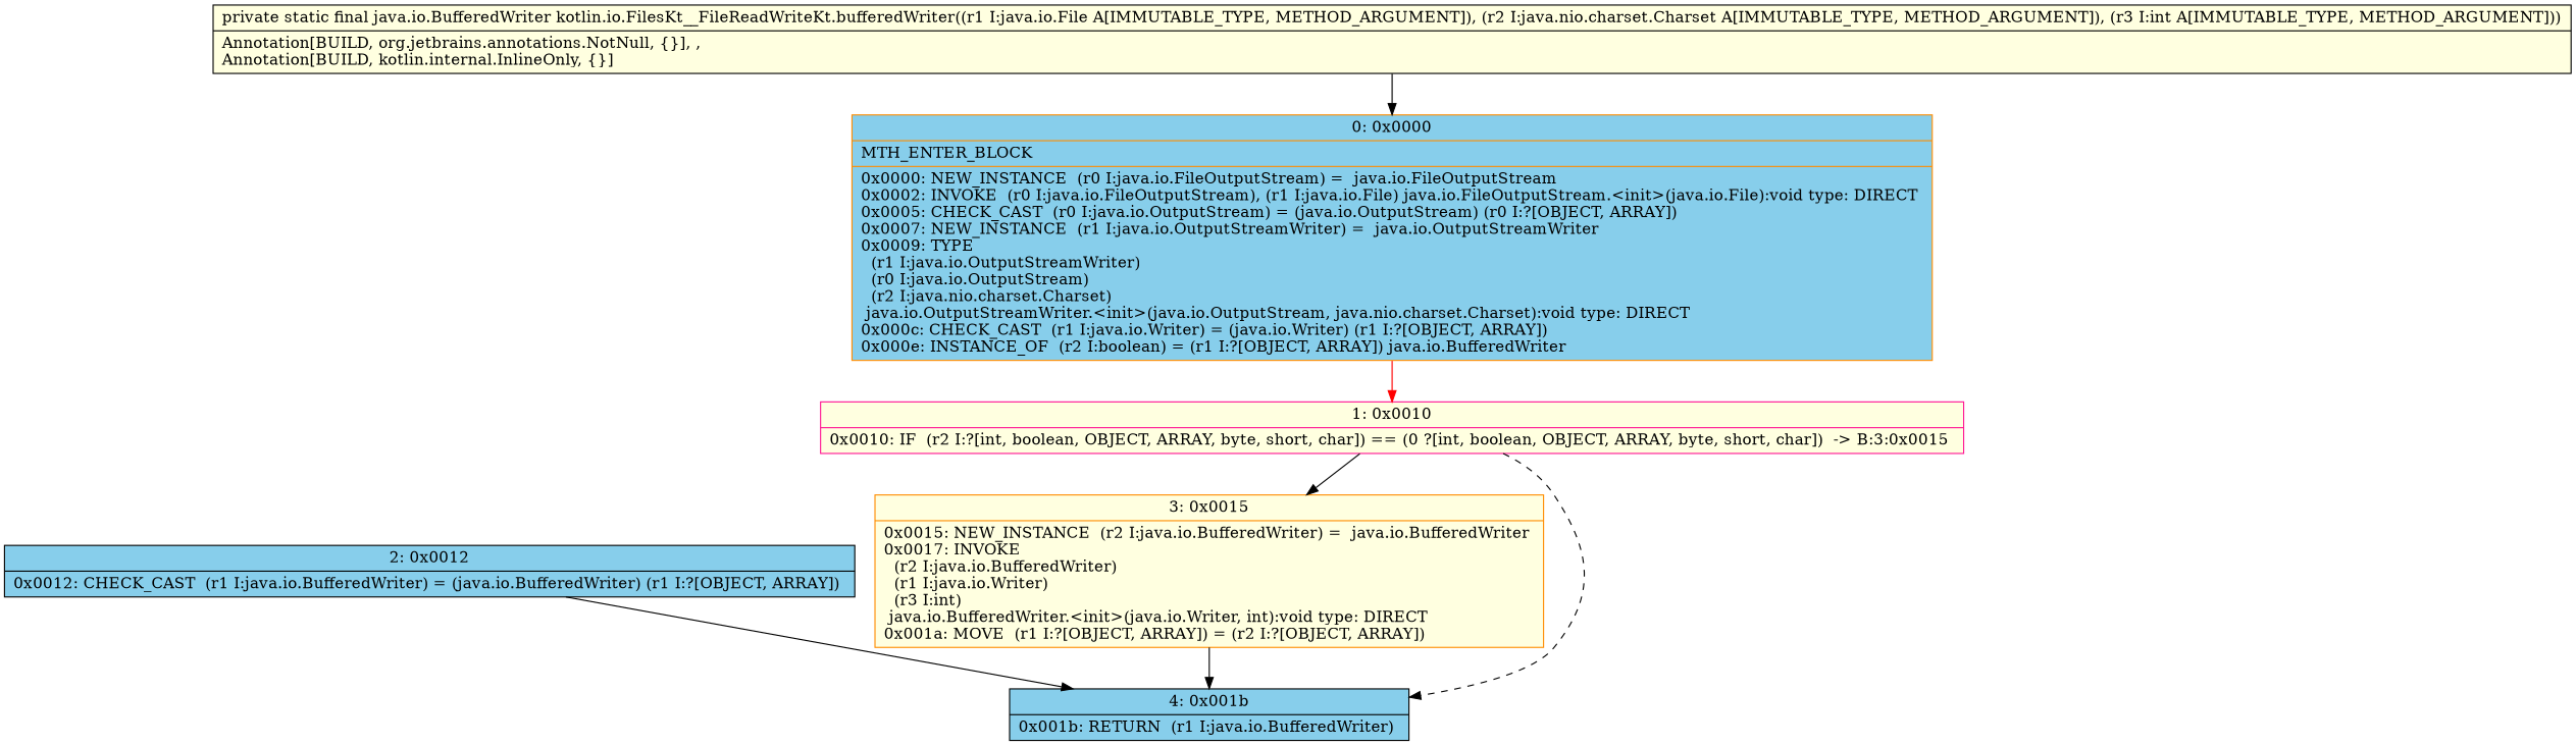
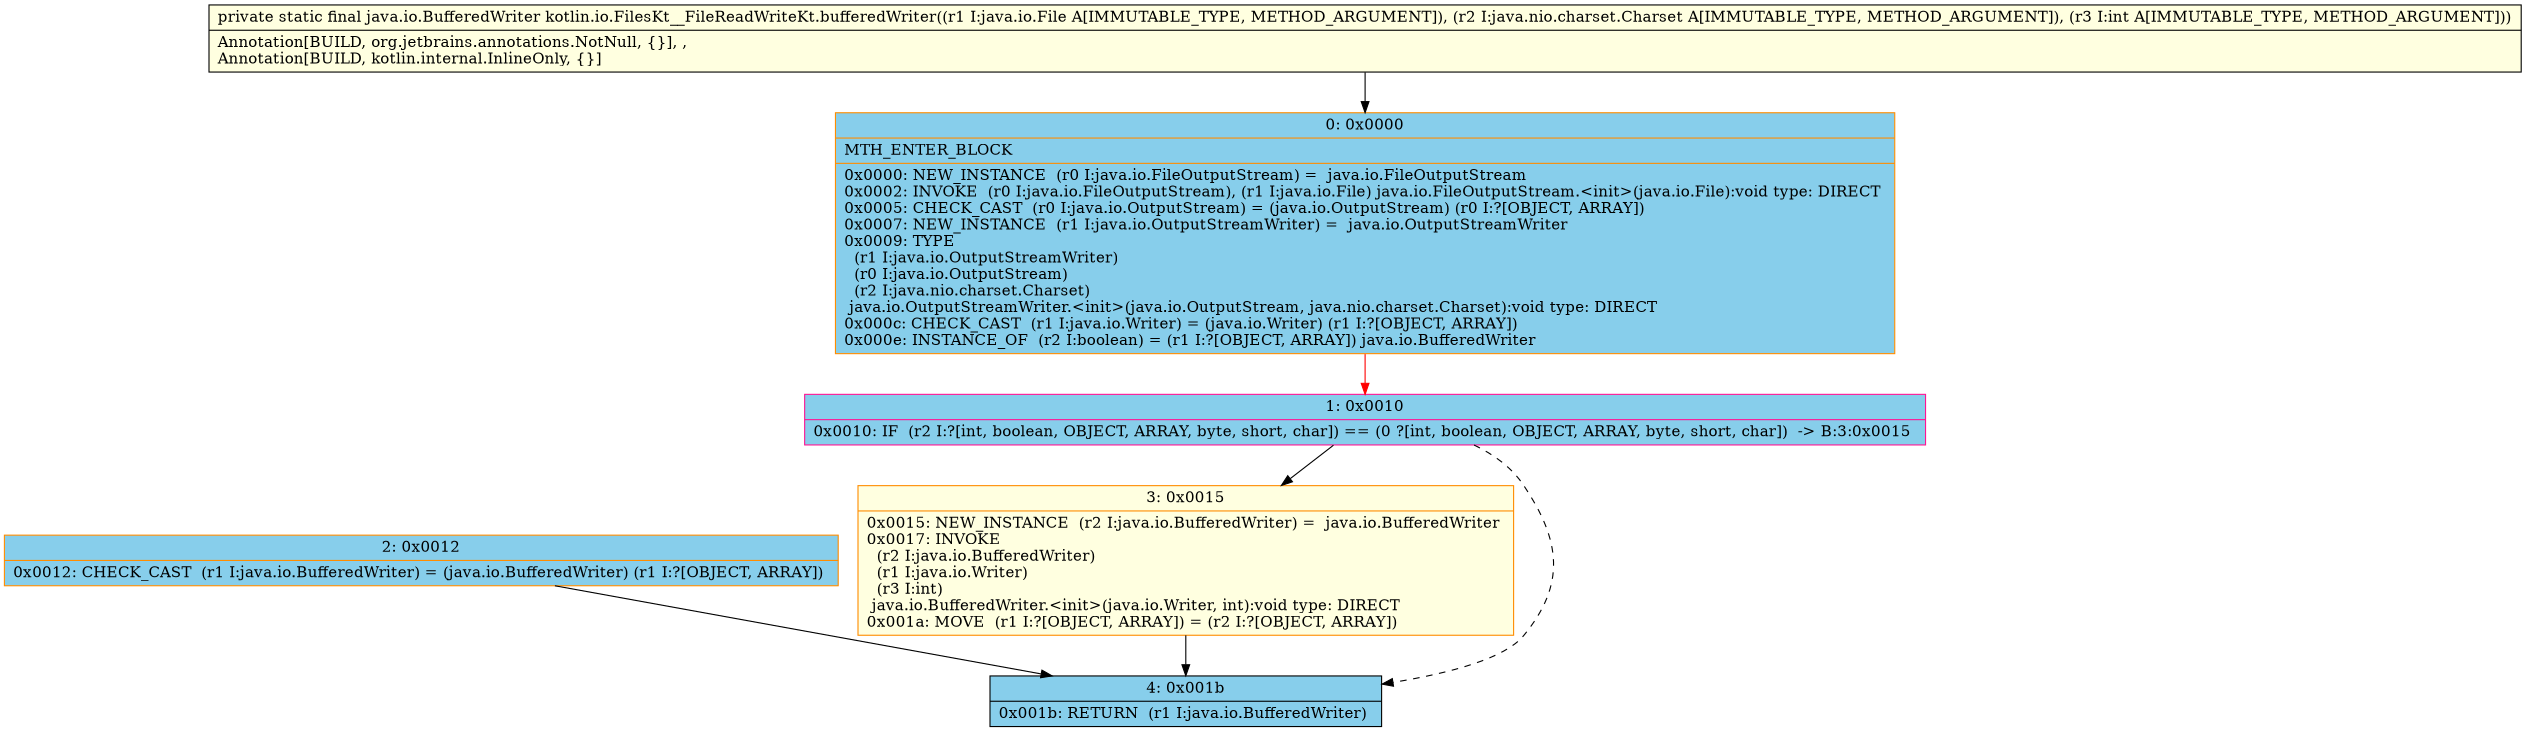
  digraph {
    node [color=darkorange fillcolor=skyblue shape=record style=filled]
    edge [color=black]
    n1 [label="{0\:\ 0x0000|MTH_ENTER_BLOCK\l|0x0000: NEW_INSTANCE  (r0 I:java.io.FileOutputStream) =  java.io.FileOutputStream \l0x0002: INVOKE  (r0 I:java.io.FileOutputStream), (r1 I:java.io.File) java.io.FileOutputStream.\<init\>(java.io.File):void type: DIRECT \l0x0005: CHECK_CAST  (r0 I:java.io.OutputStream) = (java.io.OutputStream) (r0 I:?[OBJECT, ARRAY]) \l0x0007: NEW_INSTANCE  (r1 I:java.io.OutputStreamWriter) =  java.io.OutputStreamWriter \l0x0009: TYPE  \l  (r1 I:java.io.OutputStreamWriter)\l  (r0 I:java.io.OutputStream)\l  (r2 I:java.nio.charset.Charset)\l java.io.OutputStreamWriter.\<init\>(java.io.OutputStream, java.nio.charset.Charset):void type: DIRECT \l0x000c: CHECK_CAST  (r1 I:java.io.Writer) = (java.io.Writer) (r1 I:?[OBJECT, ARRAY]) \l0x000e: INSTANCE_OF  (r2 I:boolean) = (r1 I:?[OBJECT, ARRAY]) java.io.BufferedWriter \l}"]
-   n2 [color=deeppink fillcolor=lightyellow label="{1\:\ 0x0010|0x0010: IF  (r2 I:?[int, boolean, OBJECT, ARRAY, byte, short, char]) == (0 ?[int, boolean, OBJECT, ARRAY, byte, short, char])  \-\> B:3:0x0015 \l}"]
+   n2 [color=deeppink label="{1\:\ 0x0010|0x0010: IF  (r2 I:?[int, boolean, OBJECT, ARRAY, byte, short, char]) == (0 ?[int, boolean, OBJECT, ARRAY, byte, short, char])  \-\> B:3:0x0015 \l}"]
    n3 [fillcolor=lightyellow label="{3\:\ 0x0015|0x0015: NEW_INSTANCE  (r2 I:java.io.BufferedWriter) =  java.io.BufferedWriter \l0x0017: INVOKE  \l  (r2 I:java.io.BufferedWriter)\l  (r1 I:java.io.Writer)\l  (r3 I:int)\l java.io.BufferedWriter.\<init\>(java.io.Writer, int):void type: DIRECT \l0x001a: MOVE  (r1 I:?[OBJECT, ARRAY]) = (r2 I:?[OBJECT, ARRAY]) \l}"]
    n4 [color=black label="{4\:\ 0x001b|0x001b: RETURN  (r1 I:java.io.BufferedWriter) \l}"]
-   n5 [color=black label="{2\:\ 0x0012|0x0012: CHECK_CAST  (r1 I:java.io.BufferedWriter) = (java.io.BufferedWriter) (r1 I:?[OBJECT, ARRAY]) \l}"]
+   n5 [label="{2\:\ 0x0012|0x0012: CHECK_CAST  (r1 I:java.io.BufferedWriter) = (java.io.BufferedWriter) (r1 I:?[OBJECT, ARRAY]) \l}"]
    n6 [color=black fillcolor=lightyellow label="{private static final java.io.BufferedWriter kotlin.io.FilesKt__FileReadWriteKt.bufferedWriter((r1 I:java.io.File A[IMMUTABLE_TYPE, METHOD_ARGUMENT]), (r2 I:java.nio.charset.Charset A[IMMUTABLE_TYPE, METHOD_ARGUMENT]), (r3 I:int A[IMMUTABLE_TYPE, METHOD_ARGUMENT]))  | Annotation[BUILD, org.jetbrains.annotations.NotNull, \{\}], , \lAnnotation[BUILD, kotlin.internal.InlineOnly, \{\}]\l}"]
    n1 -> n2 [color=red]
    n2 -> n3
    n2 -> n4 [style=dashed]
    n3 -> n4
    n5 -> n4
    n6 -> n1
  }
